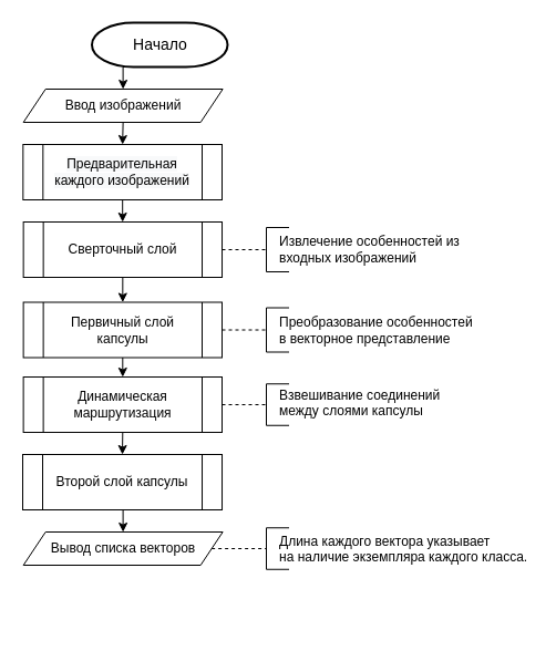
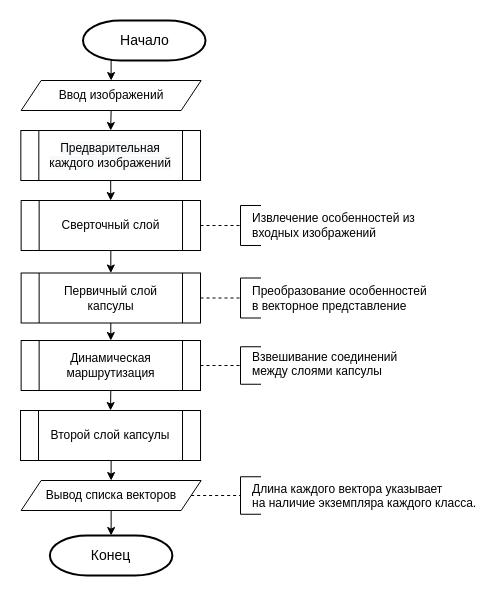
  <mxCell id="0" />
  <mxCell id="1" parent="0" />
  <mxCell id="2" style="edgeStyle=orthogonalEdgeStyle;rounded=0;orthogonalLoop=1;jettySize=auto;html=1;exitX=0.5;exitY=1;exitDx=0;exitDy=0;exitPerimeter=0;entryX=0.5;entryY=0;entryDx=0;entryDy=0;" edge="1" parent="1" source="3" target="6"><mxGeometry relative="1" as="geometry" /></mxCell>
  <mxCell id="3" value="Начало" style="strokeWidth=2;html=1;shape=mxgraph.flowchart.terminator;whiteSpace=wrap;fontFamily=Helvetica;fontSize=14;" vertex="1" parent="1"><mxGeometry x="82.5" y="20" width="122.5" height="40" as="geometry" /></mxCell>
+ <mxCell id="4" value="Конец" style="strokeWidth=2;html=1;shape=mxgraph.flowchart.terminator;whiteSpace=wrap;fontFamily=Helvetica;fontSize=14;" vertex="1" parent="1"><mxGeometry x="49.38" y="535" width="122.5" height="40" as="geometry" /></mxCell>
  <mxCell id="5" style="edgeStyle=orthogonalEdgeStyle;rounded=0;orthogonalLoop=1;jettySize=auto;html=1;exitX=0.5;exitY=1;exitDx=0;exitDy=0;entryX=0.5;entryY=0;entryDx=0;entryDy=0;" edge="1" parent="1" source="6" target="22"><mxGeometry relative="1" as="geometry"><mxPoint x="110" y="130" as="targetPoint" /></mxGeometry></mxCell>
  <mxCell id="6" value="Ввод изображений" style="shape=parallelogram;perimeter=parallelogramPerimeter;whiteSpace=wrap;html=1;fixedSize=1;" vertex="1" parent="1"><mxGeometry x="20.63" y="80" width="180" height="30" as="geometry" /></mxCell>
  <mxCell id="7" value="" style="edgeStyle=orthogonalEdgeStyle;rounded=0;orthogonalLoop=1;jettySize=auto;html=1;entryX=0.5;entryY=0;entryDx=0;entryDy=0;exitX=0.5;exitY=1;exitDx=0;exitDy=0;" edge="1" parent="1" source="28" target="29"><mxGeometry relative="1" as="geometry"><mxPoint x="110" y="252.5" as="sourcePoint" /><mxPoint x="111.25" y="272.5" as="targetPoint" /></mxGeometry></mxCell>
  <mxCell id="8" value="" style="endArrow=none;dashed=1;html=1;exitX=1;exitY=0.5;exitDx=0;exitDy=0;entryX=0.5;entryY=1;entryDx=0;entryDy=0;" edge="1" parent="1" target="9"><mxGeometry width="50" height="50" relative="1" as="geometry"><mxPoint x="200" y="225" as="sourcePoint" /><mxPoint x="230" y="217.5" as="targetPoint" /></mxGeometry></mxCell>
  <mxCell id="9" value="" style="shape=partialRectangle;whiteSpace=wrap;html=1;bottom=1;right=1;left=1;top=0;fillColor=none;routingCenterX=-0.5;direction=south;" vertex="1" parent="1"><mxGeometry x="240" y="205" width="20" height="40" as="geometry" /></mxCell>
  <mxCell id="10" value="&lt;div&gt;Извлечение особенностей из&amp;nbsp;&lt;/div&gt;&lt;div&gt;входных изображений&lt;/div&gt;" style="text;html=1;align=left;verticalAlign=middle;resizable=0;points=[];autosize=1;strokeColor=none;" vertex="1" parent="1"><mxGeometry x="250" y="210" width="180" height="30" as="geometry" /></mxCell>
  <mxCell id="11" value="" style="endArrow=none;dashed=1;html=1;exitX=1;exitY=0.5;exitDx=0;exitDy=0;entryX=0.5;entryY=1;entryDx=0;entryDy=0;" edge="1" parent="1" target="12"><mxGeometry width="50" height="50" relative="1" as="geometry"><mxPoint x="200" y="297.5" as="sourcePoint" /><mxPoint x="230" y="282.5" as="targetPoint" /></mxGeometry></mxCell>
  <mxCell id="12" value="" style="shape=partialRectangle;whiteSpace=wrap;html=1;bottom=1;right=1;left=1;top=0;fillColor=none;routingCenterX=-0.5;direction=south;" vertex="1" parent="1"><mxGeometry x="240" y="277.5" width="20" height="40" as="geometry" /></mxCell>
  <mxCell id="13" value="Преобразование особенностей &lt;br&gt;в векторное представление" style="text;html=1;align=left;verticalAlign=middle;resizable=0;points=[];autosize=1;strokeColor=none;" vertex="1" parent="1"><mxGeometry x="250" y="282.5" width="190" height="30" as="geometry" /></mxCell>
  <mxCell id="14" style="edgeStyle=orthogonalEdgeStyle;rounded=0;orthogonalLoop=1;jettySize=auto;html=1;exitX=0.5;exitY=1;exitDx=0;exitDy=0;entryX=0.5;entryY=0;entryDx=0;entryDy=0;" edge="1" parent="1" source="15" target="30"><mxGeometry relative="1" as="geometry"><mxPoint x="110.01" y="410" as="targetPoint" /></mxGeometry></mxCell>
  <mxCell id="15" value="Динамическая маршрутизация" style="shape=process;whiteSpace=wrap;html=1;backgroundOutline=1;" vertex="1" parent="1"><mxGeometry x="20.63" y="340.01" width="179.37" height="50" as="geometry" /></mxCell>
  <mxCell id="16" style="edgeStyle=orthogonalEdgeStyle;rounded=0;orthogonalLoop=1;jettySize=auto;html=1;exitX=0.5;exitY=1;exitDx=0;exitDy=0;entryX=0.5;entryY=0;entryDx=0;entryDy=0;" edge="1" parent="1" source="29" target="15"><mxGeometry relative="1" as="geometry"><mxPoint x="111.25" y="322.5" as="sourcePoint" /><Array as="points"><mxPoint x="110" y="322" /></Array></mxGeometry></mxCell>
  <mxCell id="17" value="" style="edgeStyle=orthogonalEdgeStyle;rounded=0;orthogonalLoop=1;jettySize=auto;html=1;entryX=0.5;entryY=0;entryDx=0;entryDy=0;exitX=0.522;exitY=0.999;exitDx=0;exitDy=0;exitPerimeter=0;" edge="1" parent="1" source="30" target="24"><mxGeometry relative="1" as="geometry"><mxPoint x="110" y="460" as="sourcePoint" /></mxGeometry></mxCell>
  <mxCell id="18" value="Взвешивание соединений &lt;br&gt;между слоями капсулы" style="text;whiteSpace=wrap;html=1;" vertex="1" parent="1"><mxGeometry x="250" y="343.13" width="160" height="43.75" as="geometry" /></mxCell>
  <mxCell id="19" value="" style="endArrow=none;dashed=1;html=1;exitX=1;exitY=0.5;exitDx=0;exitDy=0;entryX=0.5;entryY=1;entryDx=0;entryDy=0;" edge="1" parent="1" target="20"><mxGeometry width="50" height="50" relative="1" as="geometry"><mxPoint x="200" y="365" as="sourcePoint" /><mxPoint x="230" y="350" as="targetPoint" /></mxGeometry></mxCell>
  <mxCell id="20" value="" style="shape=partialRectangle;whiteSpace=wrap;html=1;bottom=1;right=1;left=1;top=0;fillColor=none;routingCenterX=-0.5;direction=south;" vertex="1" parent="1"><mxGeometry x="240" y="346.25" width="20" height="37.5" as="geometry" /></mxCell>
  <mxCell id="21" value="" style="edgeStyle=orthogonalEdgeStyle;rounded=0;orthogonalLoop=1;jettySize=auto;html=1;" edge="1" parent="1" source="22" target="28"><mxGeometry relative="1" as="geometry" /></mxCell>
  <mxCell id="22" value="&#10;&#10;&lt;span style=&quot;color: rgb(0, 0, 0); font-family: helvetica; font-size: 12px; font-style: normal; font-weight: 400; letter-spacing: normal; text-align: center; text-indent: 0px; text-transform: none; word-spacing: 0px; background-color: rgb(248, 249, 250); display: inline; float: none;&quot;&gt;Предварительная каждого изображений&lt;/span&gt;&#10;&#10;" style="shape=process;whiteSpace=wrap;html=1;backgroundOutline=1;" vertex="1" parent="1"><mxGeometry x="20.33" y="130" width="179.67" height="50" as="geometry" /></mxCell>
+ <mxCell id="23" style="edgeStyle=orthogonalEdgeStyle;rounded=0;orthogonalLoop=1;jettySize=auto;html=1;exitX=0.5;exitY=1;exitDx=0;exitDy=0;entryX=0.5;entryY=0;entryDx=0;entryDy=0;entryPerimeter=0;" edge="1" parent="1" source="24" target="4"><mxGeometry relative="1" as="geometry" /></mxCell>
  <mxCell id="24" value="Вывод списка векторов" style="shape=parallelogram;perimeter=parallelogramPerimeter;whiteSpace=wrap;html=1;fixedSize=1;" vertex="1" parent="1"><mxGeometry x="20.63" y="480" width="180" height="30" as="geometry" /></mxCell>
  <mxCell id="25" value="Длина каждого вектора указывает &lt;br&gt;на наличие экземпляра каждого класса." style="text;whiteSpace=wrap;html=1;" vertex="1" parent="1"><mxGeometry x="250" y="475" width="230" height="40" as="geometry" /></mxCell>
  <mxCell id="26" value="" style="endArrow=none;dashed=1;html=1;exitX=1;exitY=0.5;exitDx=0;exitDy=0;entryX=0.5;entryY=1;entryDx=0;entryDy=0;" edge="1" parent="1" target="27" source="24"><mxGeometry width="50" height="50" relative="1" as="geometry"><mxPoint x="200" y="495" as="sourcePoint" /><mxPoint x="230" y="480" as="targetPoint" /></mxGeometry></mxCell>
  <mxCell id="27" value="" style="shape=partialRectangle;whiteSpace=wrap;html=1;bottom=1;right=1;left=1;top=0;fillColor=none;routingCenterX=-0.5;direction=south;" vertex="1" parent="1"><mxGeometry x="240" y="476.25" width="20" height="37.5" as="geometry" /></mxCell>
  <mxCell id="28" value="&lt;span style=&quot;font-family: &amp;#34;helvetica&amp;#34;&quot;&gt;Сверточный слой&lt;/span&gt;" style="shape=process;whiteSpace=wrap;html=1;backgroundOutline=1;" vertex="1" parent="1"><mxGeometry x="20.65" y="200" width="179.37" height="50" as="geometry" /></mxCell>
  <mxCell id="29" value="Первичный слой капсулы" style="shape=process;whiteSpace=wrap;html=1;backgroundOutline=1;" vertex="1" parent="1"><mxGeometry x="20.63" y="272.5" width="179.37" height="50" as="geometry" /></mxCell>
  <mxCell id="30" value="Второй слой капсулы" style="shape=process;whiteSpace=wrap;html=1;backgroundOutline=1;" vertex="1" parent="1"><mxGeometry x="20.02" y="410" width="180" height="50" as="geometry" /></mxCell>
